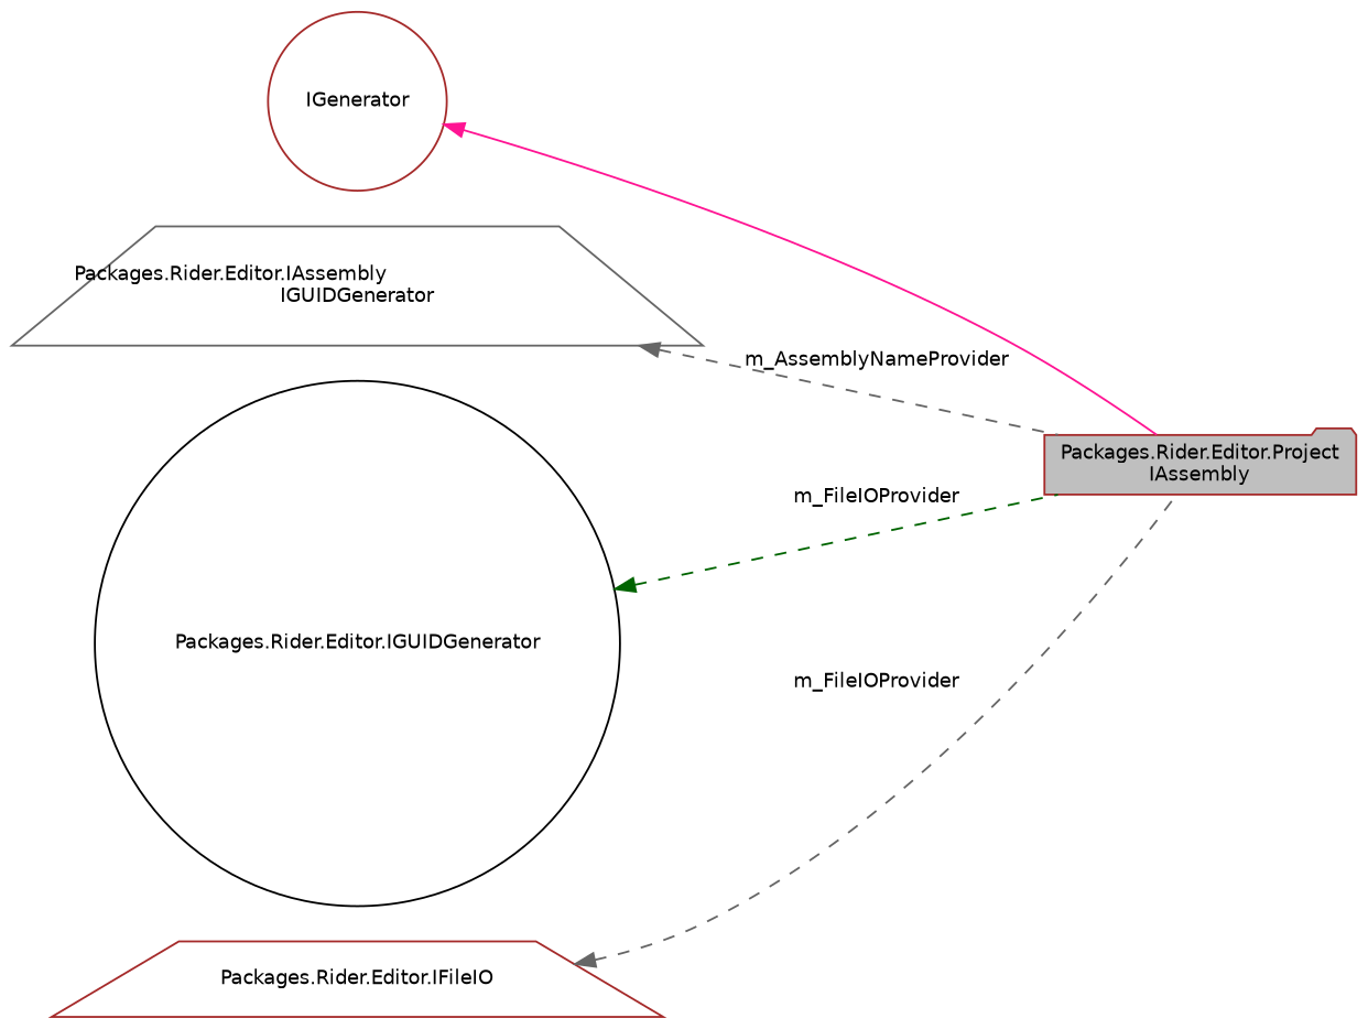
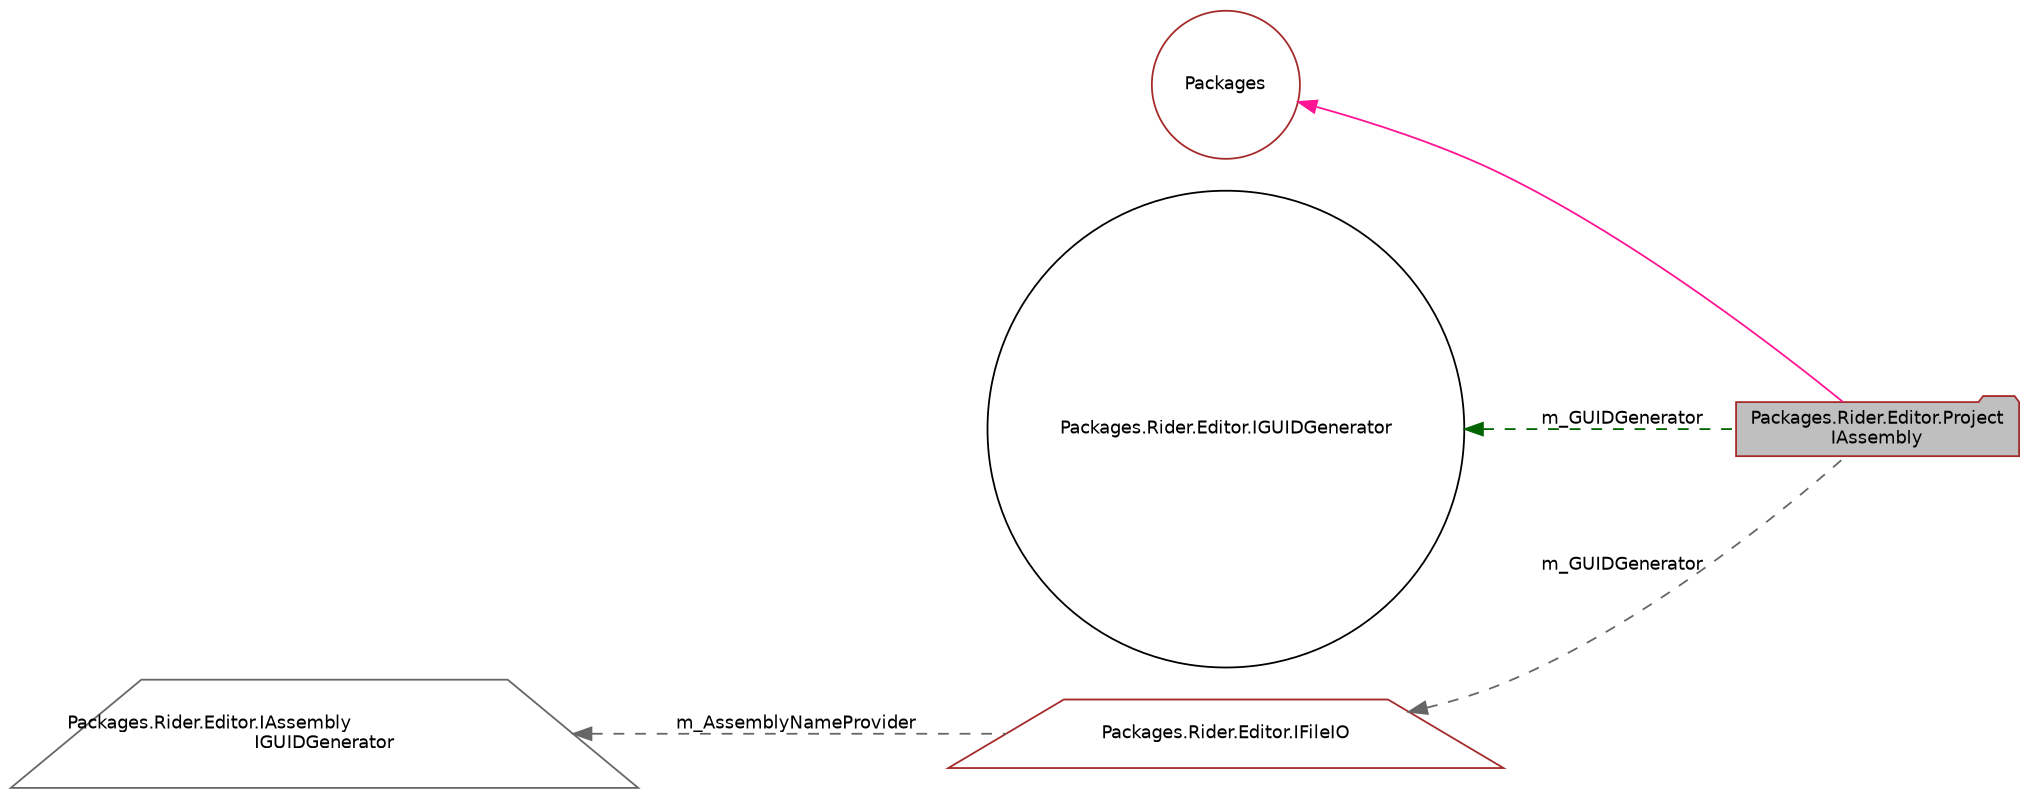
  digraph {
    rankdir=LR
    node [color=brown fillcolor=white fontname=Helvetica fontsize=10 shape=circle style=filled]
    edge [color=gray40 dir=back fontname=Helvetica fontsize=10 labelfontname=Helvetica labelfontsize=10 style=dashed]
    n1 [fillcolor=grey75 fontcolor=black height=0.2 label="Packages.Rider.Editor.Project\lIAssembly" shape=folder width=0.4]
-   n2 [height=0.2 label=IGenerator width=0.4]
+   n2 [height=0.2 label=Packages width=0.4]
    n3 [color=gray40 height=0.2 label="Packages.Rider.Editor.IAssembly\lIGUIDGenerator" shape=trapezium width=0.4]
    n4 [color=black height=0.2 label="Packages.Rider.Editor.IGUIDGenerator" width=0.4]
    n5 [height=0.2 label="Packages.Rider.Editor.IFileIO" shape=trapezium width=0.4]
    n2 -> n1 [color=deeppink style=solid]
-   n3 -> n1 [label=" m_AssemblyNameProvider"]
-   n4 -> n1 [color=darkgreen label=" m_FileIOProvider"]
-   n5 -> n1 [label=" m_FileIOProvider"]
+   n3 -> n5 [label=" m_AssemblyNameProvider"]
+   n4 -> n1 [color=darkgreen label=" m_GUIDGenerator"]
+   n5 -> n1 [label=" m_GUIDGenerator"]
  }
